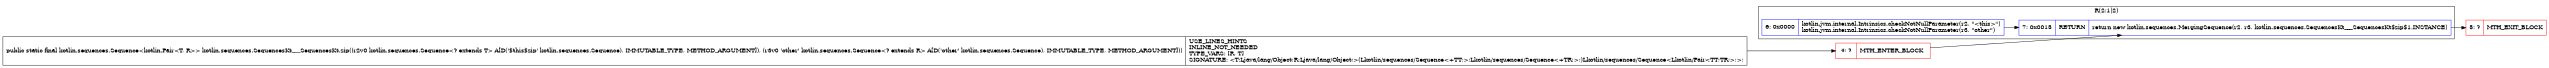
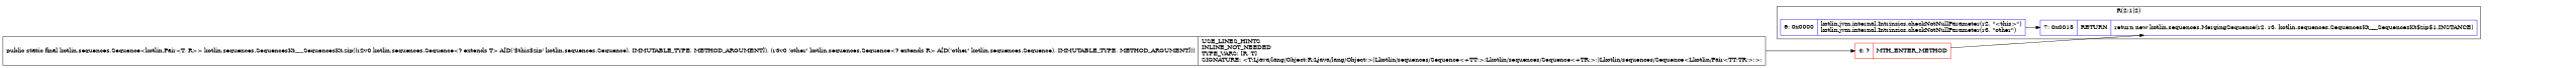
  digraph {
    rankdir=LR
    node [color=blue shape=record]
    n1 [label="{6\:\ 0x0000|kotlin.jvm.internal.Intrinsics.checkNotNullParameter(r2, \"\<this\>\")\lkotlin.jvm.internal.Intrinsics.checkNotNullParameter(r3, \"other\")\l}"]
    n2 [label="{7\:\ 0x0015|RETURN\l|return new kotlin.sequences.MergingSequence(r2, r3, kotlin.sequences.SequencesKt___SequencesKt$zip$1.INSTANCE)\l}"]
-   n3 [color=red label="{5\:\ ?|MTH_EXIT_BLOCK\l}"]
-   n4 [color=red label="{4\:\ ?|MTH_ENTER_BLOCK\l}"]
+   n4 [color=red label="{4\:\ ?|MTH_ENTER_METHOD\l}"]
    n5 [label="{public static final kotlin.sequences.Sequence\<kotlin.Pair\<T, R\>\> kotlin.sequences.SequencesKt___SequencesKt.zip((r2v0 kotlin.sequences.Sequence\<? extends T\> A[D('$this$zip' kotlin.sequences.Sequence), IMMUTABLE_TYPE, METHOD_ARGUMENT]), (r3v0 'other' kotlin.sequences.Sequence\<? extends R\> A[D('other' kotlin.sequences.Sequence), IMMUTABLE_TYPE, METHOD_ARGUMENT]))  | USE_LINES_HINTS\lINLINE_NOT_NEEDED\lTYPE_VARS: [R, T]\lSIGNATURE: \<T:Ljava\/lang\/Object;R:Ljava\/lang\/Object;\>(Lkotlin\/sequences\/Sequence\<+TT;\>;Lkotlin\/sequences\/Sequence\<+TR;\>;)Lkotlin\/sequences\/Sequence\<Lkotlin\/Pair\<TT;TR;\>;\>;\l}" color=""]
    subgraph cluster_1 {
      label="R(2:1|2)"
      n1
      n2
    }
    n1 -> n2
-   n2 -> n3
    n4 -> n2
    n5 -> n4
  }
